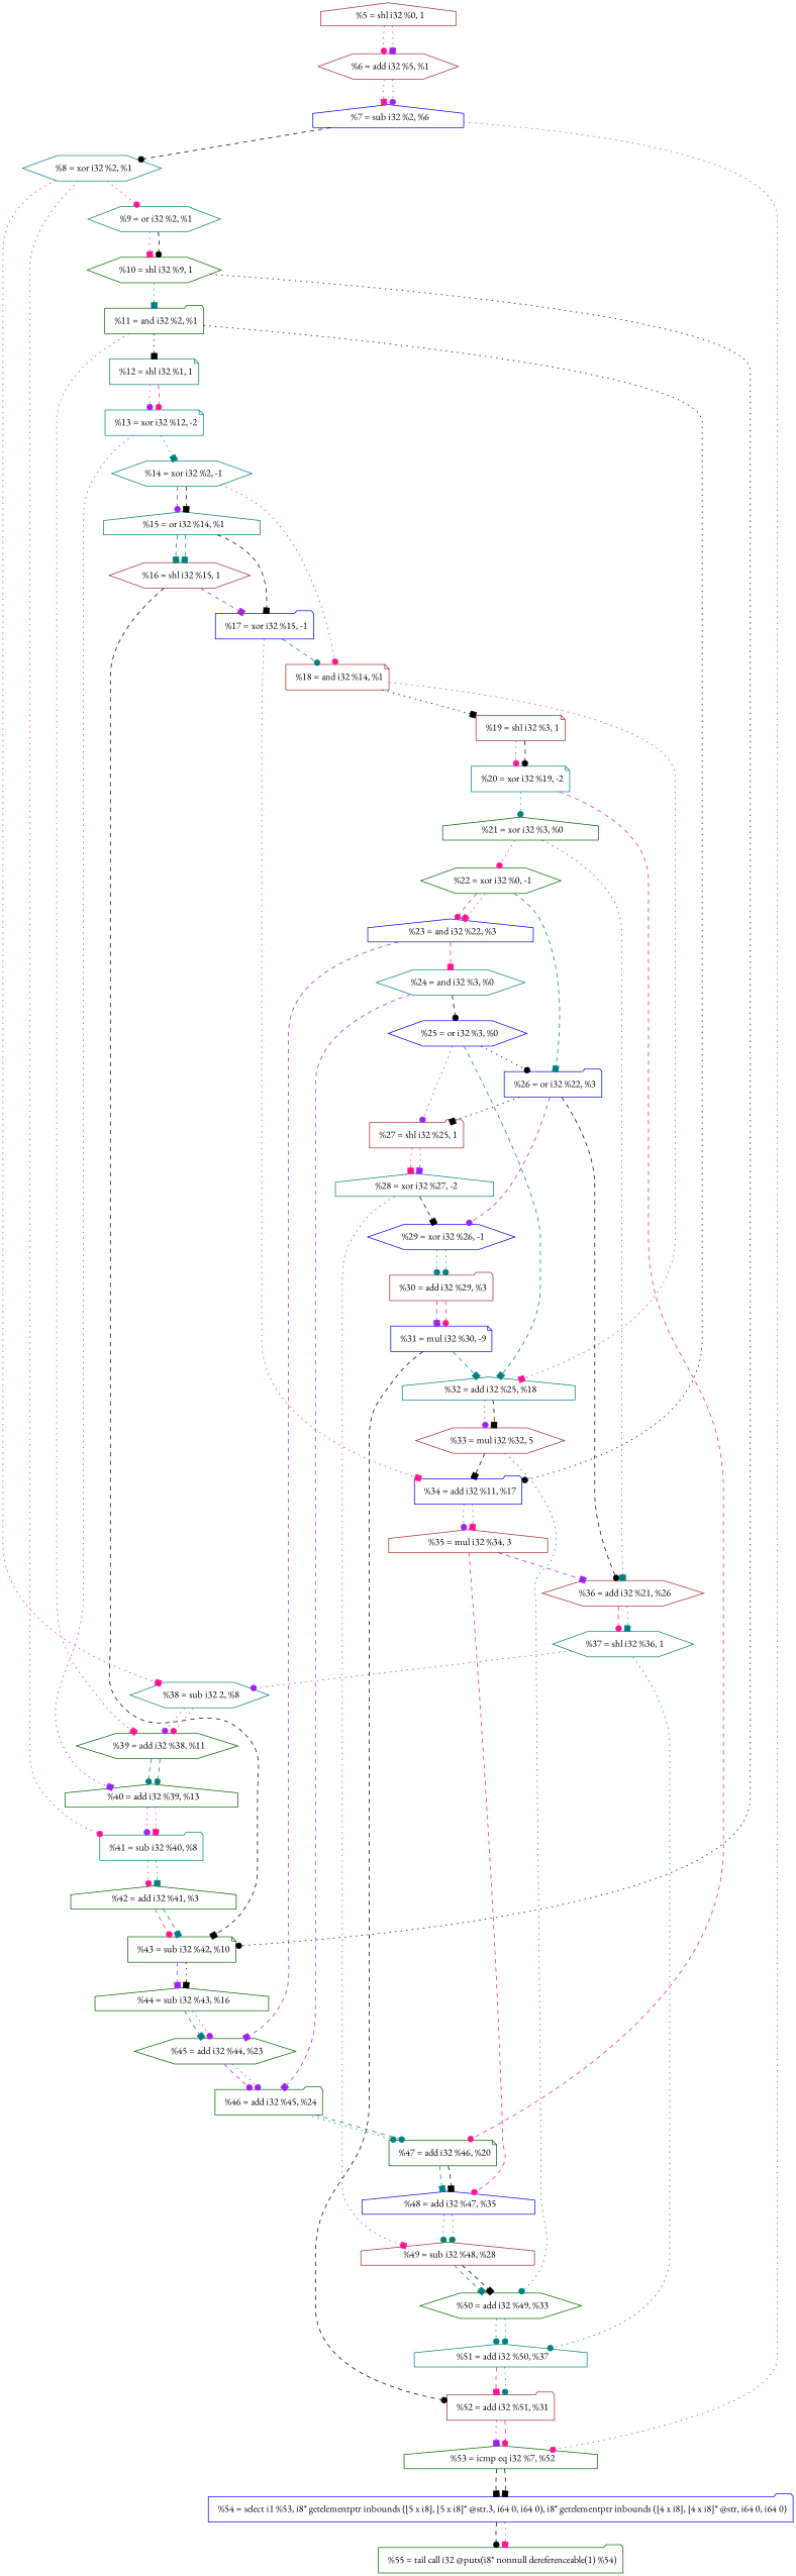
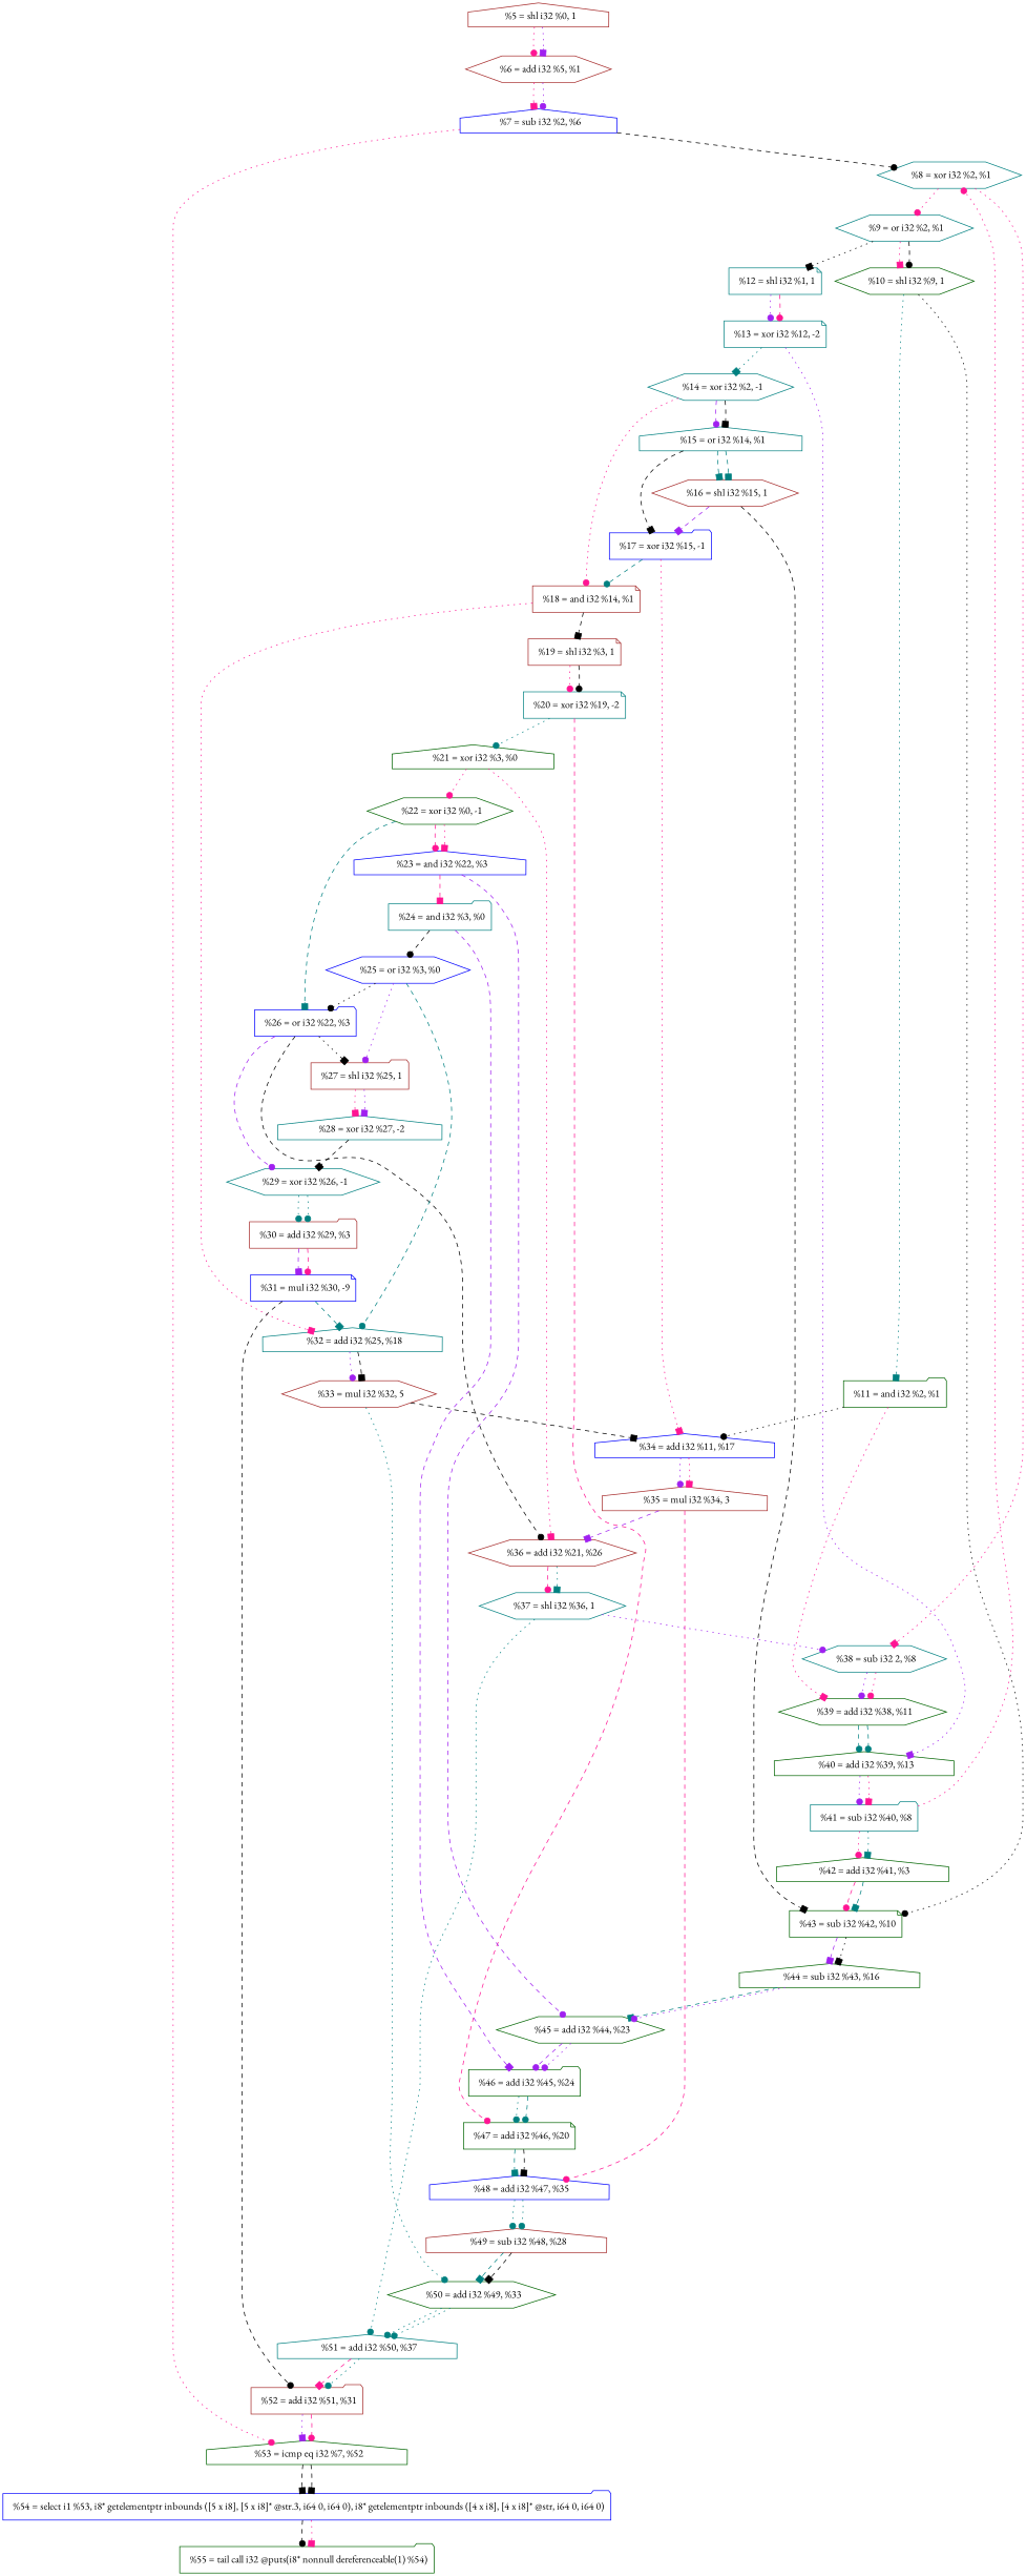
  digraph {
    fontname="EB Garamond"
    node [color=teal fontname="EB Garamond" shape=hexagon]
    edge [arrowhead=dot color=deeppink fontname="EB Garamond" style=dotted]
    n1 [color=brown label="  %5 = shl i32 %0, 1" shape=house]
    n2 [color=brown label="  %6 = add i32 %5, %1"]
    n3 [color=blue label="  %7 = sub i32 %2, %6" shape=house]
    n4 [label="  %8 = xor i32 %2, %1"]
    n5 [color=darkgreen label="  %53 = icmp eq i32 %7, %52" shape=house]
    n6 [label="  %9 = or i32 %2, %1"]
    n7 [label="  %38 = sub i32 2, %8"]
    n8 [label="  %41 = sub i32 %40, %8" shape=folder]
    n9 [color=blue label="  %54 = select i1 %53, i8* getelementptr inbounds ([5 x i8], [5 x i8]* @str.3, i64 0, i64 0), i8* getelementptr inbounds ([4 x i8], [4 x i8]* @str, i64 0, i64 0)" shape=folder]
    n10 [color=darkgreen label="  %10 = shl i32 %9, 1"]
    n11 [color=darkgreen label="  %39 = add i32 %38, %11"]
    n12 [color=darkgreen label="  %42 = add i32 %41, %3" shape=house]
    n13 [color=darkgreen label="  %11 = and i32 %2, %1" shape=folder]
    n14 [color=darkgreen label="  %43 = sub i32 %42, %10" shape=note]
    n15 [label="  %12 = shl i32 %1, 1" shape=note]
-   n16 [color=blue label="  %34 = add i32 %11, %17" shape=folder]
+   n16 [color=blue label="  %34 = add i32 %11, %17" shape=house]
    n17 [color=darkgreen label="  %44 = sub i32 %43, %16" shape=house]
    n18 [label="  %13 = xor i32 %12, -2" shape=note]
    n19 [color=brown label="  %35 = mul i32 %34, 3" shape=house]
    n20 [color=darkgreen label="  %40 = add i32 %39, %13" shape=house]
    n21 [label="  %14 = xor i32 %2, -1"]
    n22 [label="  %15 = or i32 %14, %1" shape=house]
    n23 [color=brown label="  %18 = and i32 %14, %1" shape=note]
    n24 [color=brown label="  %16 = shl i32 %15, 1"]
    n25 [color=blue label="  %17 = xor i32 %15, -1" shape=folder]
    n26 [color=brown label="  %19 = shl i32 %3, 1" shape=note]
    n27 [label="  %32 = add i32 %25, %18" shape=house]
    n28 [color=darkgreen label="  %45 = add i32 %44, %23"]
    n29 [label="  %20 = xor i32 %19, -2" shape=note]
    n30 [color=brown label="  %33 = mul i32 %32, 5"]
    n31 [color=darkgreen label="  %21 = xor i32 %3, %0" shape=house]
    n32 [color=darkgreen label="  %47 = add i32 %46, %20" shape=note]
    n33 [color=darkgreen label="  %22 = xor i32 %0, -1"]
    n34 [color=brown label="  %36 = add i32 %21, %26"]
    n35 [color=blue label="  %48 = add i32 %47, %35" shape=house]
    n36 [color=blue label="  %23 = and i32 %22, %3" shape=house]
    n37 [color=blue label="  %26 = or i32 %22, %3" shape=folder]
    n38 [label="  %37 = shl i32 %36, 1"]
-   n39 [label="  %24 = and i32 %3, %0"]
+   n39 [label="  %24 = and i32 %3, %0" shape=folder]
    n40 [color=brown label="  %27 = shl i32 %25, 1" shape=folder]
-   n41 [color=blue label="  %29 = xor i32 %26, -1"]
+   n41 [label="  %29 = xor i32 %26, -1"]
    n42 [color=blue label="  %25 = or i32 %3, %0"]
    n43 [color=darkgreen label="  %46 = add i32 %45, %24" shape=folder]
    n44 [label="  %28 = xor i32 %27, -2" shape=house]
    n45 [color=brown label="  %30 = add i32 %29, %3" shape=folder]
    n46 [color=brown label="  %49 = sub i32 %48, %28" shape=house]
    n47 [color=darkgreen label="  %50 = add i32 %49, %33"]
    n48 [color=blue label="  %31 = mul i32 %30, -9" shape=note]
    n49 [color=brown label="  %52 = add i32 %51, %31" shape=folder]
    n50 [label="  %51 = add i32 %50, %37" shape=house]
    n51 [color=darkgreen label="  %55 = tail call i32 @puts(i8* nonnull dereferenceable(1) %54)" shape=folder]
    n1 -> n2
    n1 -> n2 [arrowhead=box color=purple]
    n2 -> n3 [arrowhead=box]
    n2 -> n3 [color=purple]
    n3 -> n4 [color=black style=dashed]
    n3 -> n5
    n4 -> n6
    n4 -> n7 [arrowhead=box]
-   n4 -> n8
+   n8 -> n4
    n5 -> n9 [arrowhead=box color=black style=dashed]
    n5 -> n9 [arrowhead=box color=black style=dashed]
    n6 -> n10 [arrowhead=box]
    n6 -> n10 [color=black style=dashed]
    n7 -> n11 [color=purple]
    n7 -> n11
    n8 -> n12
    n8 -> n12 [arrowhead=box color=teal]
    n9 -> n51 [color=black style=dashed]
    n9 -> n51 [arrowhead=box]
    n10 -> n13 [arrowhead=box color=teal]
    n10 -> n14 [color=black]
    n11 -> n20 [color=teal style=dashed]
    n11 -> n20 [color=teal style=dashed]
    n12 -> n14 [style=dashed]
    n12 -> n14 [arrowhead=box color=teal style=dashed]
    n13 -> n11 [arrowhead=box]
-   n13 -> n15 [arrowhead=box color=black]
+   n6 -> n15 [arrowhead=box color=black]
    n13 -> n16 [color=black]
    n14 -> n17 [arrowhead=box color=purple style=dashed]
    n14 -> n17 [arrowhead=box color=black]
    n15 -> n18 [color=purple]
    n15 -> n18 [style=dashed]
    n16 -> n19 [color=purple]
    n16 -> n19 [arrowhead=box]
    n17 -> n28 [arrowhead=box color=teal style=dashed]
    n17 -> n28 [color=purple]
    n18 -> n20 [arrowhead=box color=purple]
    n18 -> n21 [arrowhead=box color=teal]
    n19 -> n34 [arrowhead=box color=purple style=dashed]
    n19 -> n35 [style=dashed]
    n20 -> n8 [color=purple]
    n20 -> n8 [arrowhead=box]
    n21 -> n22 [color=purple style=dashed]
    n21 -> n22 [arrowhead=box color=black style=dashed]
    n21 -> n23
    n22 -> n24 [arrowhead=box color=teal style=dashed]
    n22 -> n24 [arrowhead=box color=teal style=dashed]
    n22 -> n25 [arrowhead=box color=black style=dashed]
-   n23 -> n26 [arrowhead=box color=black]
+   n23 -> n26 [arrowhead=box color=black style=dashed]
    n23 -> n27 [arrowhead=box]
    n24 -> n14 [arrowhead=box color=black style=dashed]
    n24 -> n25 [arrowhead=box color=purple style=dashed]
    n25 -> n16 [arrowhead=box]
    n25 -> n23 [color=teal style=dashed]
    n26 -> n29
    n26 -> n29 [color=black style=dashed]
    n27 -> n30 [color=purple]
    n27 -> n30 [arrowhead=box color=black style=dashed]
    n28 -> n43 [color=purple style=dashed]
    n28 -> n43 [color=purple]
    n29 -> n31 [color=teal]
    n29 -> n32 [style=dashed]
    n30 -> n16 [arrowhead=box color=black style=dashed]
    n30 -> n47 [color=teal]
    n31 -> n33
-   n31 -> n34 [arrowhead=box color=teal]
+   n31 -> n34 [arrowhead=box]
    n32 -> n35 [arrowhead=box color=teal style=dashed]
    n32 -> n35 [arrowhead=box color=black style=dashed]
    n33 -> n36 [style=dashed]
    n33 -> n36 [arrowhead=box]
    n33 -> n37 [arrowhead=box color=teal style=dashed]
    n34 -> n38 [style=dashed]
    n34 -> n38 [arrowhead=box color=teal]
    n35 -> n46 [color=teal]
    n35 -> n46 [color=teal]
-   n36 -> n28 [arrowhead=box color=purple style=dashed]
+   n36 -> n28 [color=purple style=dashed]
    n36 -> n39 [arrowhead=box style=dashed]
    n37 -> n34 [color=black style=dashed]
    n37 -> n40 [arrowhead=box color=black]
    n37 -> n41 [color=purple style=dashed]
    n38 -> n7 [color=purple]
    n38 -> n50 [color=teal]
    n39 -> n42 [color=black style=dashed]
    n39 -> n43 [arrowhead=box color=purple style=dashed]
    n40 -> n44 [arrowhead=box]
    n40 -> n44 [arrowhead=box color=purple]
    n41 -> n45 [color=teal]
    n41 -> n45 [color=teal]
-   n42 -> n27 [arrowhead=box color=teal style=dashed]
+   n42 -> n27 [color=teal style=dashed]
    n42 -> n37 [color=black]
    n42 -> n40 [color=purple]
    n43 -> n32 [color=teal]
    n43 -> n32 [color=teal style=dashed]
    n44 -> n41 [arrowhead=box color=black style=dashed]
-   n44 -> n46 [arrowhead=box]
    n45 -> n48 [arrowhead=box color=purple style=dashed]
    n45 -> n48 [style=dashed]
    n46 -> n47 [arrowhead=box color=teal style=dashed]
    n46 -> n47 [arrowhead=box color=black style=dashed]
    n47 -> n50 [color=teal]
    n47 -> n50 [color=teal]
    n48 -> n27 [arrowhead=box color=teal style=dashed]
    n48 -> n49 [color=black style=dashed]
    n49 -> n5 [arrowhead=box color=purple]
    n49 -> n5 [style=dashed]
    n50 -> n49 [arrowhead=box style=dashed]
    n50 -> n49 [color=teal]
  }
